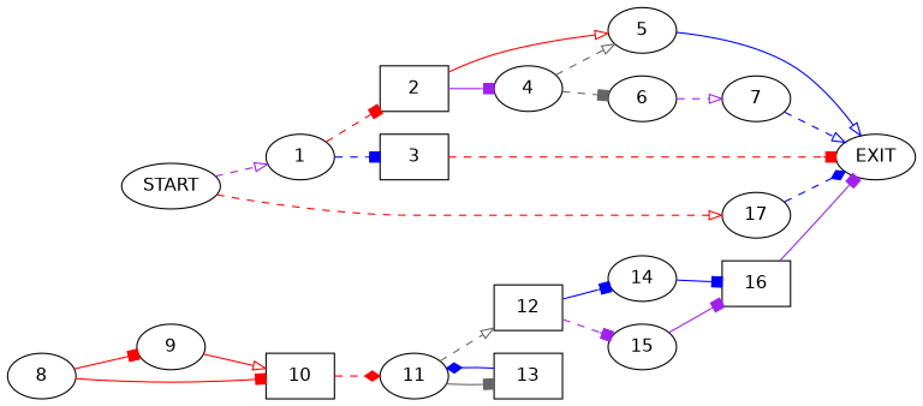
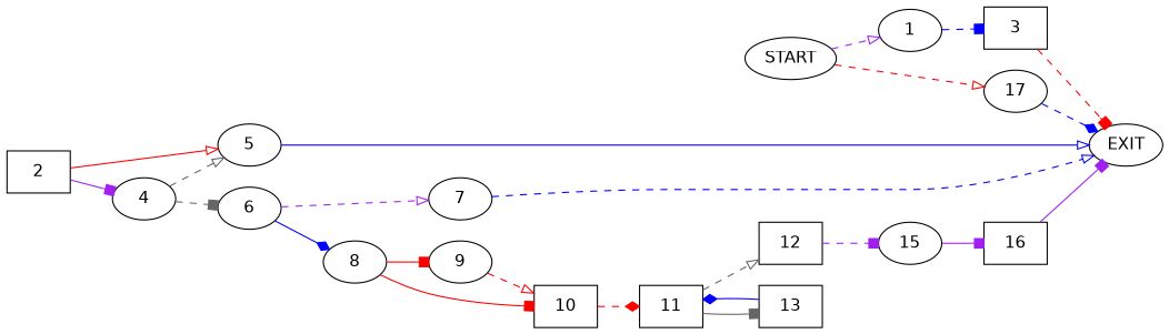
  digraph {
    fontname="DejaVu Sans"
    rankdir=LR
    node [fontname="DejaVu Sans" shape=ellipse]
    edge [arrowhead=box color=red fontname="DejaVu Sans" style=dashed]
    n1 [label=START]
    1
    17
    2 [shape=box]
    3 [shape=box]
    n6 [label=EXIT]
    4
    5
    6
    7
    8
    9
    10 [shape=box]
-   11
+   11 [shape=box]
    12 [shape=box]
    13 [shape=box]
-   14
    15
    16 [shape=box]
    n1 -> 1 [arrowhead=onormal color=purple]
    n1 -> 17 [arrowhead=onormal]
-   1 -> 2
    1 -> 3 [color=blue]
    17 -> n6 [arrowhead=diamond color=blue]
    2 -> 4 [color=purple style=solid]
    2 -> 5 [arrowhead=onormal style=solid]
    3 -> n6
    4 -> 5 [arrowhead=onormal color=gray40]
    4 -> 6 [color=gray40]
    5 -> n6 [arrowhead=onormal color=blue style=solid]
    6 -> 7 [arrowhead=onormal color=purple]
+   6 -> 8 [arrowhead=diamond color=blue style=solid]
    7 -> n6 [arrowhead=onormal color=blue]
    8 -> 9 [style=solid]
    8 -> 10 [style=solid]
-   9 -> 10 [arrowhead=onormal style=solid]
+   9 -> 10 [arrowhead=onormal]
    10 -> 11 [arrowhead=diamond]
    11 -> 12 [arrowhead=onormal color=gray40]
    11 -> 13 [color=gray40 style=solid]
-   12 -> 14 [color=blue style=solid]
    12 -> 15 [color=purple]
    13 -> 11 [arrowhead=diamond color=blue style=solid]
-   14 -> 16 [color=blue style=solid]
    15 -> 16 [color=purple style=solid]
    16 -> n6 [color=purple style=solid]
  }
